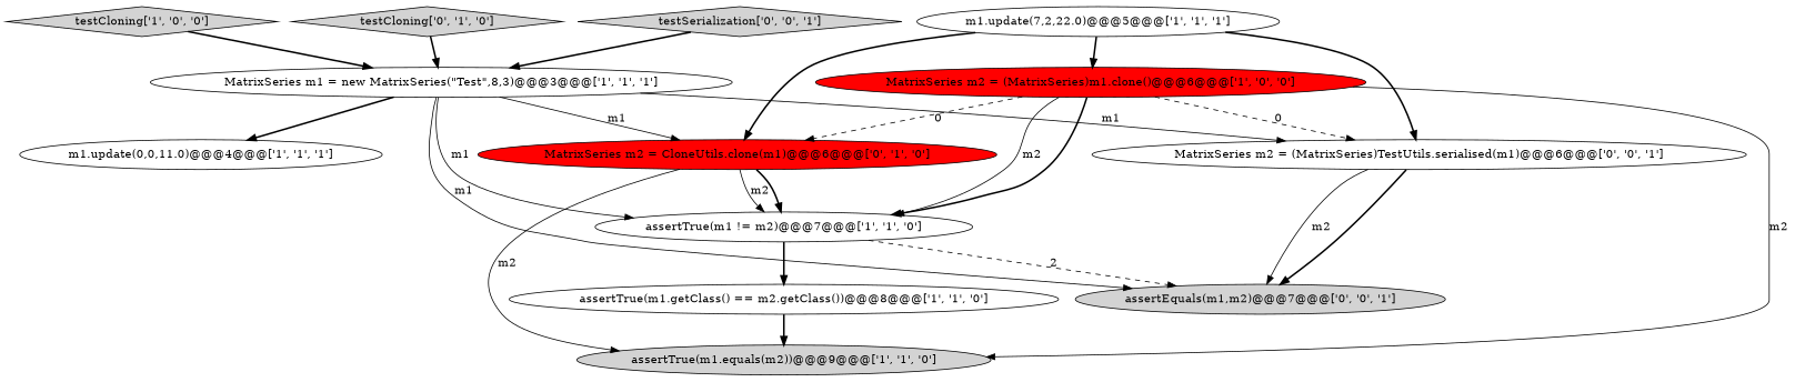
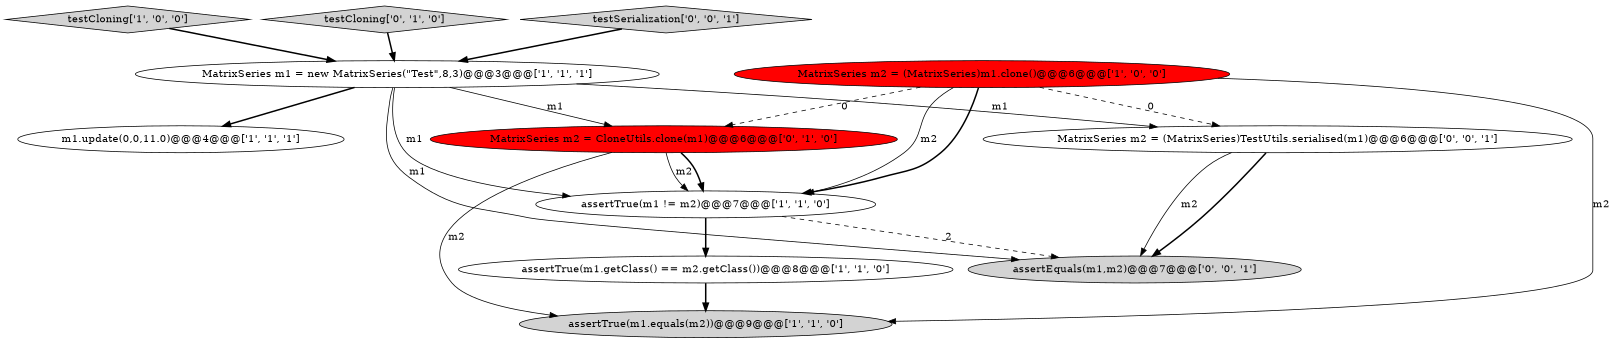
  digraph {
    node [fillcolor=white shape=ellipse style=filled]
    edge [style=bold]
    n1 [fillcolor=lightgray label="testCloning['1', '0', '0']" shape=diamond]
    n2 [label="MatrixSeries m1 = new MatrixSeries(\"Test\",8,3)@@@3@@@['1', '1', '1']"]
    n3 [label="MatrixSeries m2 = (MatrixSeries)TestUtils.serialised(m1)@@@6@@@['0', '0', '1']"]
    n4 [fillcolor=lightgray label="assertEquals(m1,m2)@@@7@@@['0', '0', '1']"]
    n5 [label="assertTrue(m1 != m2)@@@7@@@['1', '1', '0']"]
    n6 [fillcolor=red label="MatrixSeries m2 = CloneUtils.clone(m1)@@@6@@@['0', '1', '0']"]
    n7 [label="m1.update(0,0,11.0)@@@4@@@['1', '1', '1']"]
    n8 [label="assertTrue(m1.getClass() == m2.getClass())@@@8@@@['1', '1', '0']"]
    n9 [fillcolor=lightgray label="assertTrue(m1.equals(m2))@@@9@@@['1', '1', '0']"]
-   n10 [label="m1.update(7,2,22.0)@@@5@@@['1', '1', '1']"]
    n11 [fillcolor=red label="MatrixSeries m2 = (MatrixSeries)m1.clone()@@@6@@@['1', '0', '0']"]
    n12 [fillcolor=lightgray label="testCloning['0', '1', '0']" shape=diamond]
    n13 [fillcolor=lightgray label="testSerialization['0', '0', '1']" shape=diamond]
    n1 -> n2
    n2 -> n3 [label=m1 style=solid]
    n2 -> n4 [label=m1 style=solid]
    n2 -> n5 [label=m1 style=solid]
    n2 -> n6 [label=m1 style=solid]
    n2 -> n7
    n3 -> n4 [label=m2 style=solid]
    n3 -> n4
    n5 -> n4 [label=2 style=dashed]
    n5 -> n8
    n6 -> n5 [label=m2 style=solid]
    n6 -> n5
    n6 -> n9 [label=m2 style=solid]
    n8 -> n9
-   n10 -> n3
-   n10 -> n6
-   n10 -> n11
    n11 -> n3 [label=0 style=dashed]
    n11 -> n5 [label=m2 style=solid]
    n11 -> n5
    n11 -> n6 [label=0 style=dashed]
    n11 -> n9 [label=m2 style=solid]
    n12 -> n2
    n13 -> n2
  }
